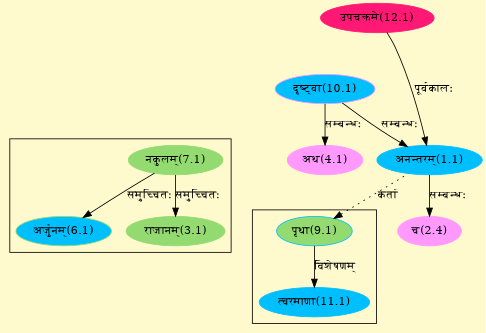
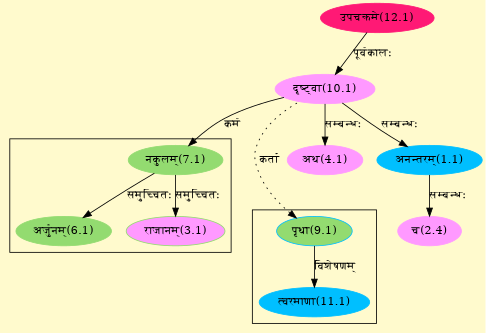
  digraph {
    bgcolor=lemonchiffon1
    compound=true
    rankdir=BT
    node [color="#93DB70" style=filled]
    edge [dir=back]
-   n1 [label="राजानम्(3.1)"]
+   n1 [label="राजानम्(3.1)" fillcolor="#FF99FF"]
    n2 [label="नकुलम्(7.1)"]
-   n3 [label="अर्जुनम्(6.1)" fillcolor="#00BFFF"]
+   n3 [label="अर्जुनम्(6.1)"]
    n4 [color="#00BFFF" label="त्वरमाणा(11.1)"]
    n5 [color="#00BFFF" fillcolor="#93DB70" label="पृथा(9.1)"]
-   n6 [color="#FF99FF" label="दृष्ट्वा(10.1)" fillcolor="#00BFFF"]
+   n6 [color="#FF99FF" label="दृष्ट्वा(10.1)"]
    n7 [color="#FF1975" label="उपचक्रमे(12.1)"]
    n8 [color="#00BFFF" label="अनन्तरम्(1.1)"]
    n9 [color="#FF99FF" label="च(2.4)"]
    n10 [color="#FF99FF" label="अथ(4.1)"]
    subgraph cluster_1 {
      n1
      n2
      n3
    }
    subgraph cluster_2 {
      n4
      n5
    }
    n1 -> n2 [label="समुच्चितः"]
+   n2 -> n6 [label="कर्म"]
    n3 -> n2 [label="समुच्चितः"]
    n4 -> n5 [label="विशेषणम्"]
-   n5 -> n8 [label="कर्ता" style=dotted]
-   n8 -> n7 [label="पूर्वकालः"]
+   n5 -> n6 [label="कर्ता" style=dotted]
+   n6 -> n7 [label="पूर्वकालः"]
    n8 -> n6 [label="सम्बन्धः"]
    n9 -> n8 [label="सम्बन्धः"]
    n10 -> n6 [label="सम्बन्धः"]
  }
